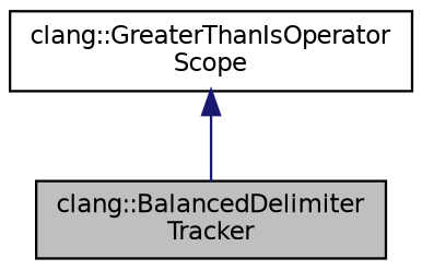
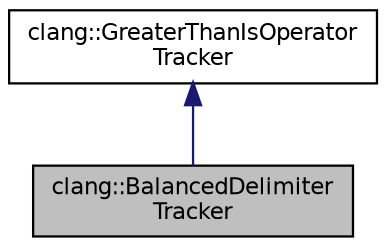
  digraph {
    node [color=black fontname=Helvetica fontsize=10 shape=record]
    n1 [fillcolor=grey75 fontcolor=black height=0.2 label="clang::BalancedDelimiter\lTracker" style=filled width=0.4]
-   n2 [height=0.2 label="clang::GreaterThanIsOperator\lScope" width=0.4]
+   n2 [height=0.2 label="clang::GreaterThanIsOperator\lTracker" width=0.4]
    n2 -> n1 [color=midnightblue dir=back fontname=Helvetica fontsize=10 labelfontname=Helvetica labelfontsize=10 style=solid]
  }
